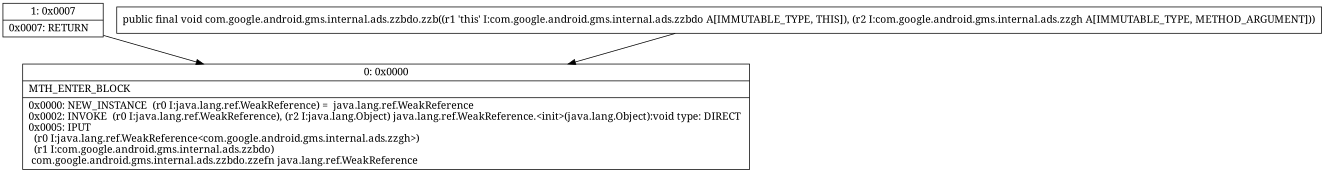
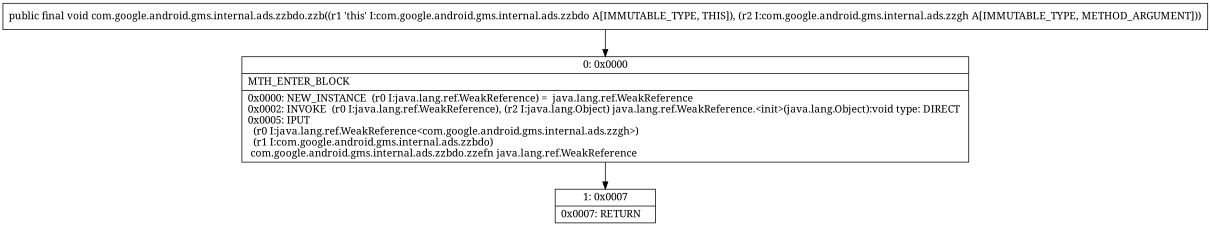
  digraph {
    fontname="Noto Serif"
    node [shape=record fontname="Noto Serif"]
    edge [fontname="Noto Serif"]
    n1 [label="{0\:\ 0x0000|MTH_ENTER_BLOCK\l|0x0000: NEW_INSTANCE  (r0 I:java.lang.ref.WeakReference) =  java.lang.ref.WeakReference \l0x0002: INVOKE  (r0 I:java.lang.ref.WeakReference), (r2 I:java.lang.Object) java.lang.ref.WeakReference.\<init\>(java.lang.Object):void type: DIRECT \l0x0005: IPUT  \l  (r0 I:java.lang.ref.WeakReference\<com.google.android.gms.internal.ads.zzgh\>)\l  (r1 I:com.google.android.gms.internal.ads.zzbdo)\l com.google.android.gms.internal.ads.zzbdo.zzefn java.lang.ref.WeakReference \l}"]
    n2 [label="{1\:\ 0x0007|0x0007: RETURN   \l}"]
    n3 [label="{public final void com.google.android.gms.internal.ads.zzbdo.zzb((r1 'this' I:com.google.android.gms.internal.ads.zzbdo A[IMMUTABLE_TYPE, THIS]), (r2 I:com.google.android.gms.internal.ads.zzgh A[IMMUTABLE_TYPE, METHOD_ARGUMENT])) }"]
-   n2 -> n1
+   n1 -> n2
    n3 -> n1
  }
